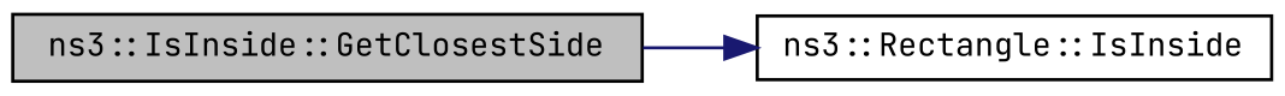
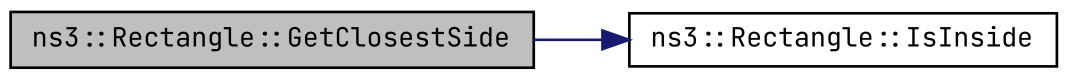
  digraph {
    rankdir=LR
    fontname="JetBrains Mono"
    node [color=black fontname="JetBrains Mono" fontsize=10 shape=record style=filled]
-   n1 [fillcolor=grey75 fontcolor=black height=0.2 label="ns3::IsInside::GetClosestSide" width=0.4]
+   n1 [fillcolor=grey75 fontcolor=black height=0.2 label="ns3::Rectangle::GetClosestSide" width=0.4]
    n2 [fillcolor=white height=0.2 label="ns3::Rectangle::IsInside" width=0.4]
    n1 -> n2 [color=midnightblue fontname="JetBrains Mono" fontsize=10 labelfontname=Helvetica labelfontsize=10 style=solid]
  }
